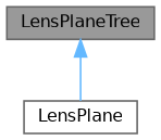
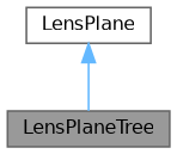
  digraph {
    node [color=gray40 fontname=Helvetica fontsize=10 shape=box style=filled]
    n1 [fillcolor=grey60 fontcolor=black height=0.2 label=LensPlaneTree width=0.4]
    n2 [fillcolor=white height=0.2 label=LensPlane width=0.4]
-   n1 -> n2 [color=steelblue1 dir=back fontname=Helvetica fontsize=10 labelfontname=Helvetica labelfontsize=10 style=solid]
+   n2 -> n1 [color=steelblue1 dir=back fontname=Helvetica fontsize=10 labelfontname=Helvetica labelfontsize=10 style=solid]
  }
